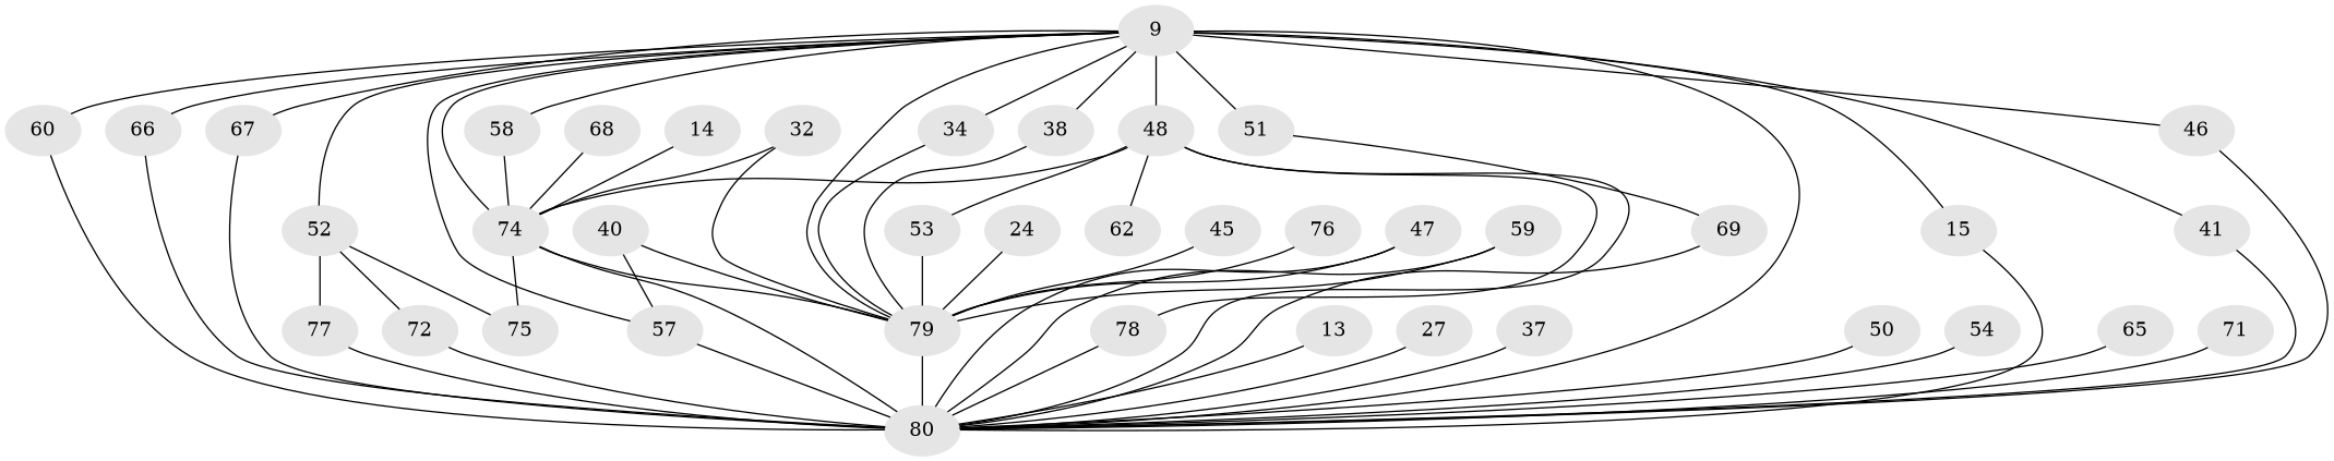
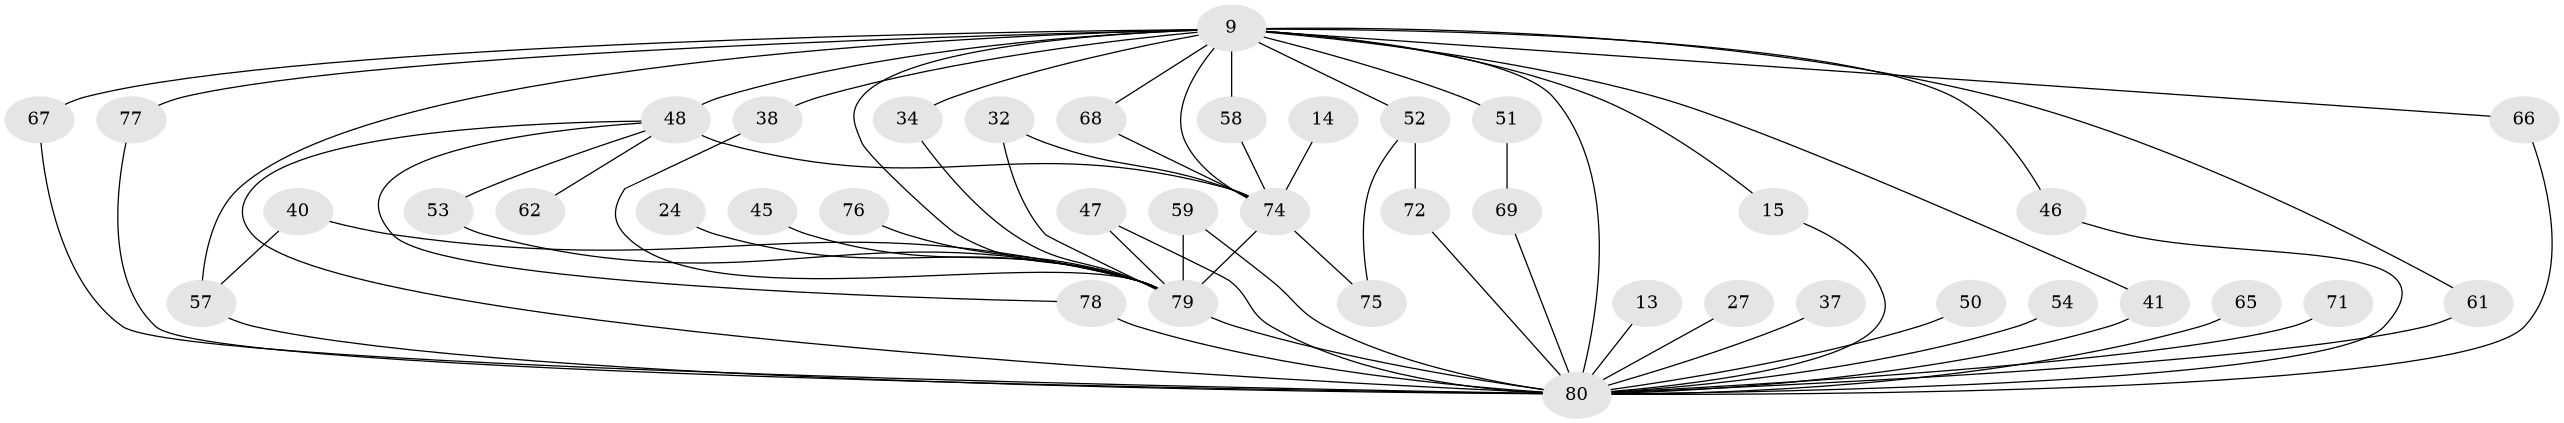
  graph {
    node [color=gray90 style=filled]
    9 [super="+5"]
    15
    34
    38
    41
    46 [super="+31"]
    48 [super="+22+39+35"]
    51
    52 [super="+25"]
    57 [super="+28+56"]
    58
-   61 [label=60]
+   61
    66 [super="+64"]
    67
    68 [super="+18"]
    74 [super="+33+6"]
    77 [super="+21"]
    79 [super="+63+20+44"]
    80 [super="+70+49+55+10+43"]
    53 [super="+42"]
    62
    78 [super="+73"]
    69
    72
    75
    13
    14
    24
    27
    32
    37 [super="+29"]
    40
    45
    47
    50
    54
    59
    65
    71
    76 [super="+60"]
    9 -- 15
    9 -- 34
    9 -- 38
    9 -- 41
    9 -- 46 [weight=2]
    9 -- 48 [weight=6]
    9 -- 51 [weight=2]
    9 -- 52 [weight=3]
    9 -- 57
    9 -- 58
    9 -- 61
    9 -- 66 [weight=2]
    9 -- 67
+   9 -- 68
    9 -- 74 [weight=4]
-   52 -- 77 [weight=2]
+   9 -- 77 [weight=2]
    9 -- 79 [weight=4]
    9 -- 80 [weight=9]
    15 -- 80
    34 -- 79
    38 -- 79
    41 -- 80
    46 -- 80 [weight=2]
    48 -- 74
    48 -- 80
    48 -- 53
    48 -- 62 [weight=2]
    48 -- 78
    51 -- 69
    52 -- 72
    52 -- 75
    57 -- 80 [weight=2]
    58 -- 74
    61 -- 80
    66 -- 80 [weight=2]
    67 -- 80
    68 -- 74 [weight=2]
    74 -- 79 [weight=5]
-   74 -- 80 [weight=10]
    74 -- 75
    77 -- 80 [weight=2]
    79 -- 80 [weight=16]
    53 -- 79 [weight=3]
    78 -- 80 [weight=2]
    69 -- 80
    72 -- 80
    13 -- 80 [weight=2]
    14 -- 74 [weight=2]
    24 -- 79
    27 -- 80 [weight=2]
    32 -- 74
    32 -- 79
    37 -- 80 [weight=2]
    40 -- 57
    40 -- 79 [weight=3]
    45 -- 79 [weight=2]
    47 -- 79
    47 -- 80
    50 -- 80
    54 -- 80 [weight=2]
    59 -- 79
    59 -- 80
    65 -- 80 [weight=2]
    71 -- 80 [weight=2]
    76 -- 79 [weight=3]
  }
